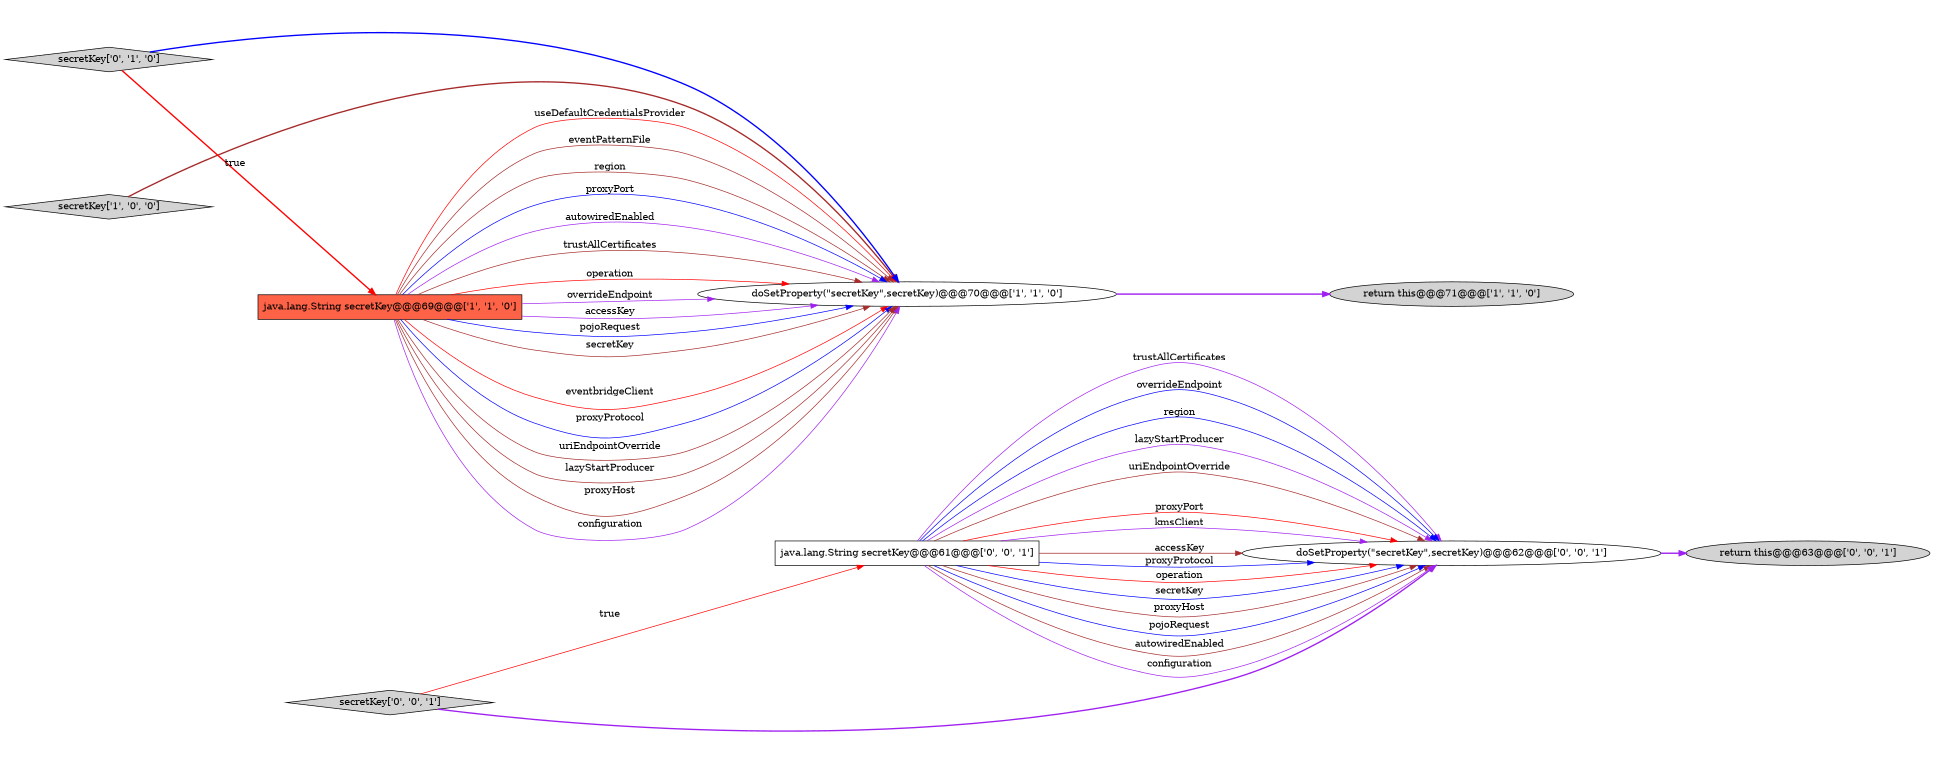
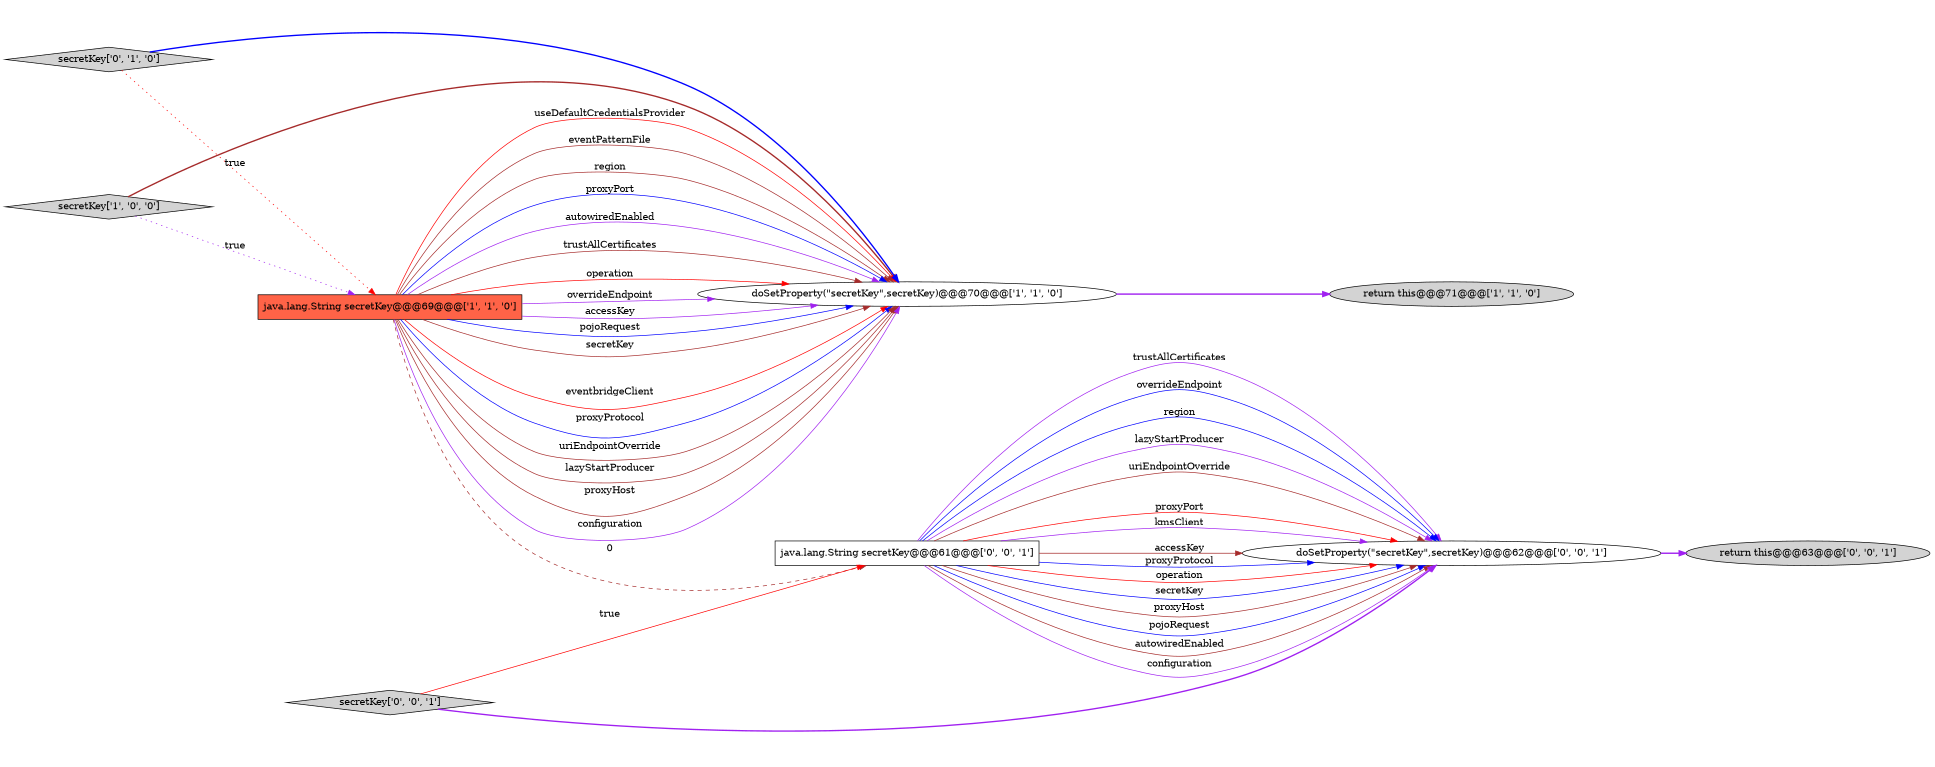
  digraph {
    rankdir=LR
    node [fillcolor=lightgray shape=ellipse style=filled]
    edge [color=brown style=solid]
    n1 [label="secretKey['1', '0', '0']" shape=diamond]
    n2 [fillcolor=tomato label="java.lang.String secretKey@@@69@@@['1', '1', '0']" shape=box]
    n3 [fillcolor=white label="doSetProperty(\"secretKey\",secretKey)@@@70@@@['1', '1', '0']"]
    n4 [fillcolor=white label="java.lang.String secretKey@@@61@@@['0', '0', '1']" shape=box]
    n5 [label="return this@@@71@@@['1', '1', '0']"]
    n6 [label="return this@@@63@@@['0', '0', '1']"]
    n7 [fillcolor=white label="doSetProperty(\"secretKey\",secretKey)@@@62@@@['0', '0', '1']"]
    n8 [label="secretKey['0', '0', '1']" shape=diamond]
    n9 [label="secretKey['0', '1', '0']" shape=diamond]
+   n1 -> n2 [color=purple label=true style=dotted]
    n1 -> n3 [style=bold]
    n2 -> n3 [color=red label=eventbridgeClient]
    n2 -> n3 [color=blue label=proxyProtocol]
    n2 -> n3 [label=uriEndpointOverride]
    n2 -> n3 [label=lazyStartProducer]
    n2 -> n3 [label=proxyHost]
    n2 -> n3 [color=purple label=configuration]
    n2 -> n3 [color=red label=useDefaultCredentialsProvider]
    n2 -> n3 [label=eventPatternFile]
    n2 -> n3 [label=region]
    n2 -> n3 [color=blue label=proxyPort]
    n2 -> n3 [color=purple label=autowiredEnabled]
    n2 -> n3 [label=trustAllCertificates]
    n2 -> n3 [color=red label=operation]
    n2 -> n3 [color=purple label=overrideEndpoint]
    n2 -> n3 [color=purple label=accessKey]
    n2 -> n3 [color=blue label=pojoRequest]
    n2 -> n3 [label=secretKey]
+   n2 -> n4 [label=0 style=dashed]
    n3 -> n5 [color=purple style=bold]
    n4 -> n7 [color=purple label=kmsClient]
    n4 -> n7 [label=accessKey]
    n4 -> n7 [color=blue label=proxyProtocol]
    n4 -> n7 [color=red label=operation]
    n4 -> n7 [color=blue label=secretKey]
    n4 -> n7 [label=proxyHost]
    n4 -> n7 [color=blue label=pojoRequest]
    n4 -> n7 [label=autowiredEnabled]
    n4 -> n7 [color=purple label=configuration]
    n4 -> n7 [color=purple label=trustAllCertificates]
    n4 -> n7 [color=blue label=overrideEndpoint]
    n4 -> n7 [color=blue label=region]
    n4 -> n7 [color=purple label=lazyStartProducer]
    n4 -> n7 [label=uriEndpointOverride]
    n4 -> n7 [color=red label=proxyPort]
    n7 -> n6 [color=purple style=bold]
    n8 -> n4 [color=red label=true]
    n8 -> n7 [color=purple style=bold]
-   n9 -> n2 [color=red label=true style=bold]
+   n9 -> n2 [color=red label=true style=dotted]
    n9 -> n3 [color=blue style=bold]
  }
